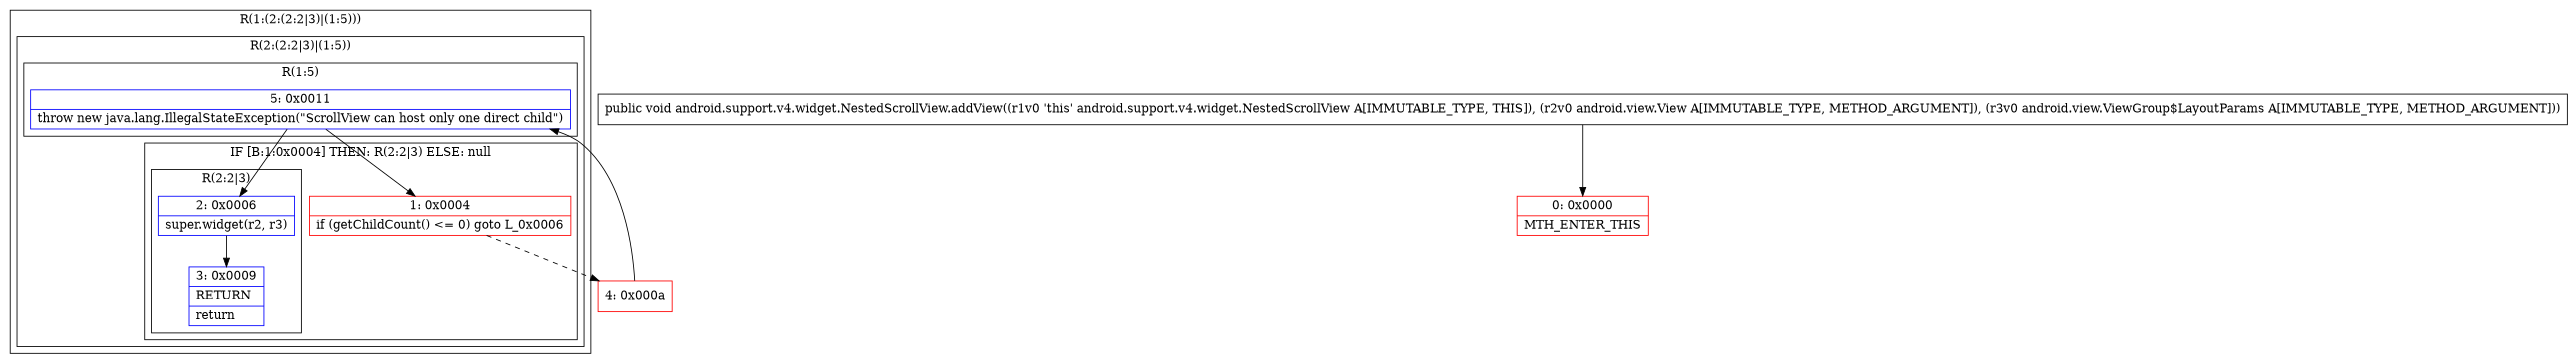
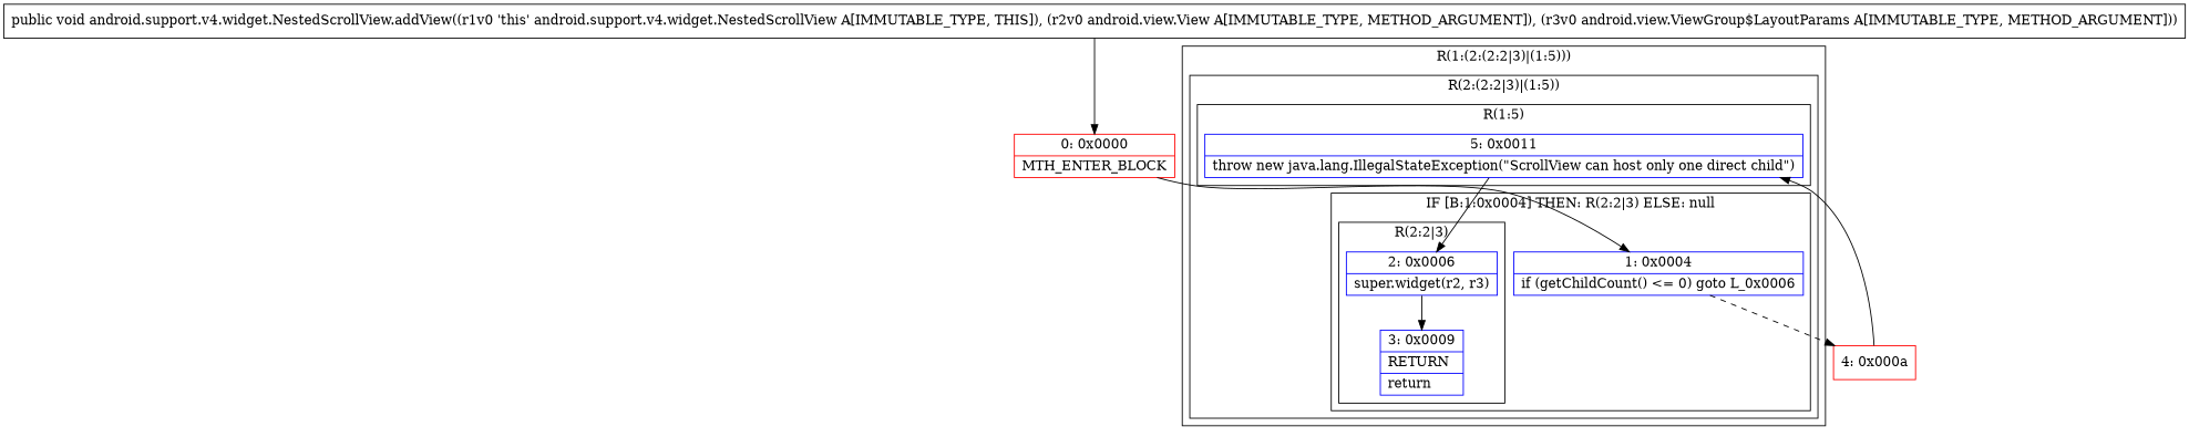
  digraph {
    node [color=blue shape=record]
    n1 [label="{2\:\ 0x0006|super.widget(r2, r3)\l}"]
    n2 [label="{3\:\ 0x0009|RETURN\l|return\l}"]
-   n3 [color=red label="{1\:\ 0x0004|if (getChildCount() \<= 0) goto L_0x0006\l}"]
+   n3 [label="{1\:\ 0x0004|if (getChildCount() \<= 0) goto L_0x0006\l}"]
    n4 [label="{5\:\ 0x0011|throw new java.lang.IllegalStateException(\"ScrollView can host only one direct child\")\l}"]
    n5 [color=red label="{4\:\ 0x000a}"]
-   n6 [color=red label="{0\:\ 0x0000|MTH_ENTER_THIS\l}"]
+   n6 [color=red label="{0\:\ 0x0000|MTH_ENTER_BLOCK\l}"]
    n7 [label="{public void android.support.v4.widget.NestedScrollView.addView((r1v0 'this' android.support.v4.widget.NestedScrollView A[IMMUTABLE_TYPE, THIS]), (r2v0 android.view.View A[IMMUTABLE_TYPE, METHOD_ARGUMENT]), (r3v0 android.view.ViewGroup$LayoutParams A[IMMUTABLE_TYPE, METHOD_ARGUMENT])) }" color=""]
    subgraph cluster_1 {
      label="R(1:(2:(2:2|3)|(1:5)))"
      subgraph cluster_2 {
        label="R(2:(2:2|3)|(1:5))"
        subgraph cluster_3 {
          label="IF [B:1:0x0004] THEN: R(2:2|3) ELSE: null"
          n3
          subgraph cluster_4 {
            label="R(2:2|3)"
            n1
            n2
          }
        }
        subgraph cluster_5 {
          label="R(1:5)"
          n4
        }
      }
    }
    n1 -> n2
    n3 -> n5 [style=dashed]
    n4 -> n1
    n5 -> n4
-   n4 -> n3
+   n6 -> n3
    n7 -> n6
  }
